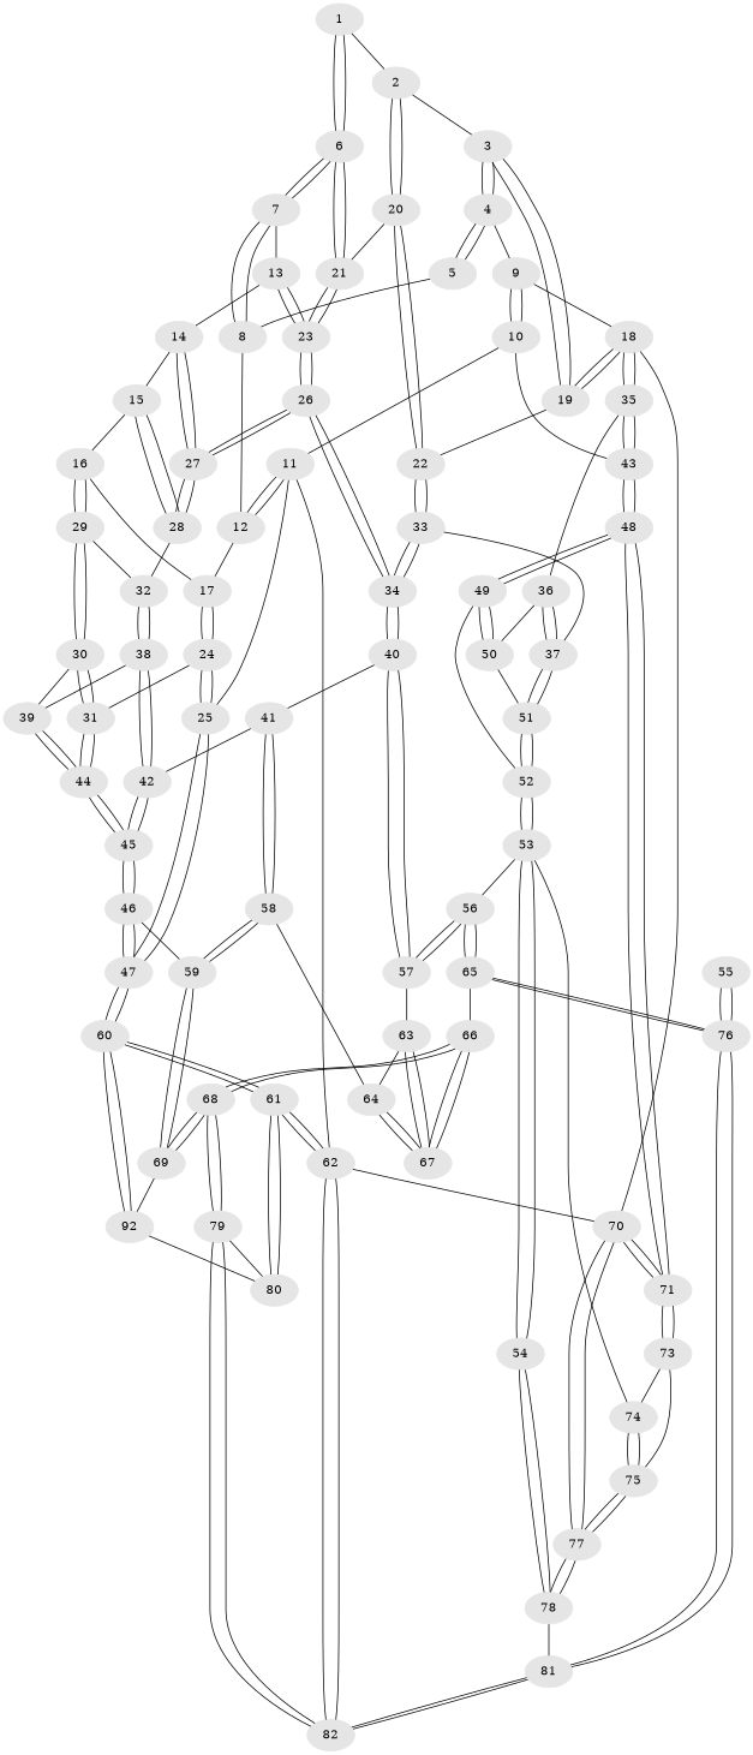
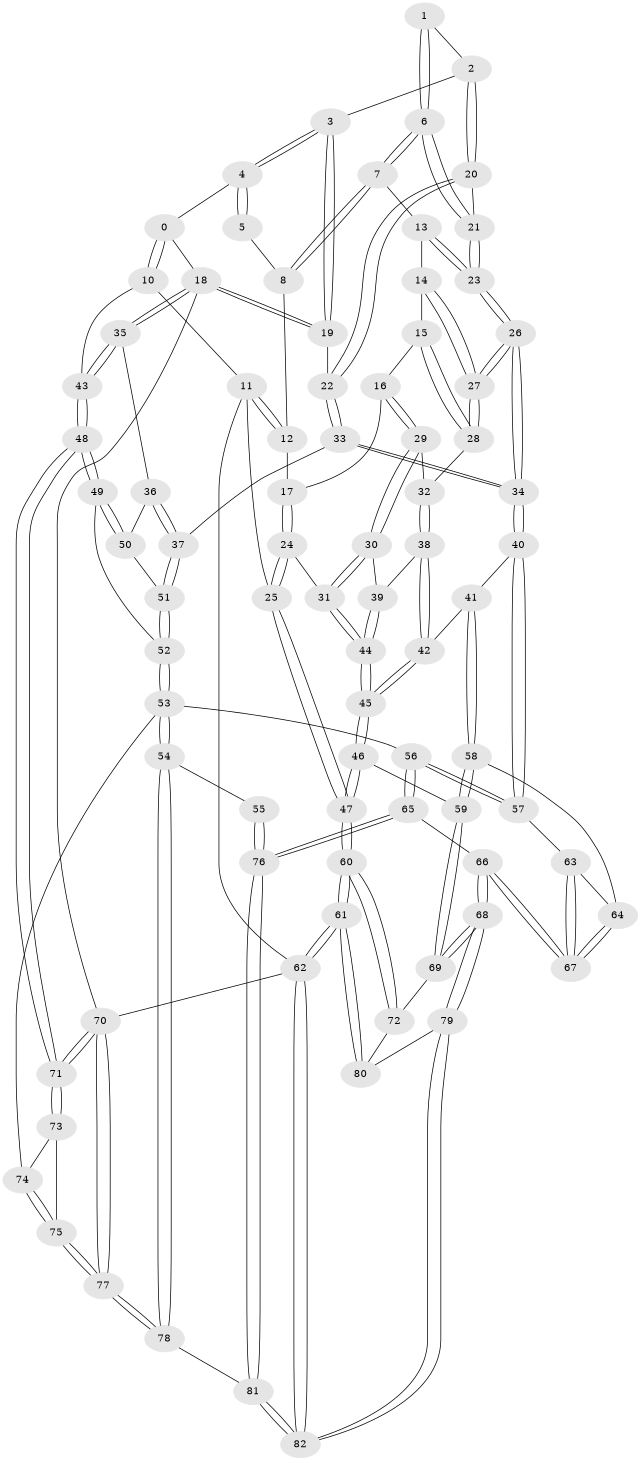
  graph {
    node [color=gray90 style=filled]
    1
    2
    6
    3
    20
    7
    21
    4
    19
    22
    5
-   9
+   9 [label=0]
    8
    10
    18
    12
    13
    23
    14
    17
    11
    43
    70
    35
    25
    62
    48
    71
    77
    47
    82
    24
    15
    27
    26
    16
    28
    29
    32
    30
    31
    36
    33
    34
    37
    44
    60
    40
    38
    39
    45
    42
    51
    41
    57
    50
    52
    58
    63
    59
    64
    46
    49
    69
    61
-   72 [label=92]
+   72
    73
    53
    54
    74
    56
    55
    78
    75
    76
    81
    65
    66
    67
    80
    68
    79
    1 -- 2
    1 -- 6
    1 -- 6
    2 -- 3
    2 -- 20
    2 -- 20
    6 -- 7
    6 -- 7
    6 -- 21
    6 -- 21
    3 -- 4
    3 -- 4
    3 -- 19
    3 -- 19
    20 -- 21
    20 -- 22
    20 -- 22
    7 -- 8
    7 -- 8
    7 -- 13
    21 -- 23
    21 -- 23
    4 -- 5
    4 -- 5
    4 -- 9
    19 -- 22
    22 -- 33
    22 -- 33
    5 -- 8
    9 -- 10
    9 -- 10
    9 -- 18
    8 -- 12
    10 -- 11
    10 -- 43
    18 -- 19
    18 -- 19
    18 -- 70
    18 -- 35
    18 -- 35
    12 -- 17
    13 -- 23
    13 -- 23
    13 -- 14
    23 -- 26
    23 -- 26
    14 -- 15
    14 -- 27
    14 -- 27
    17 -- 24
    17 -- 24
    11 -- 12
    11 -- 12
    11 -- 25
    11 -- 62
    43 -- 48
    43 -- 48
    70 -- 71
    70 -- 71
    70 -- 77
    70 -- 77
    35 -- 43
    35 -- 43
    35 -- 36
    25 -- 47
    25 -- 47
    62 -- 70
    62 -- 82
    62 -- 82
    48 -- 71
    48 -- 71
    48 -- 49
    48 -- 49
    71 -- 73
    71 -- 73
    77 -- 78
    77 -- 78
    47 -- 60
    47 -- 60
    24 -- 25
    24 -- 25
    24 -- 31
    15 -- 16
    15 -- 28
    15 -- 28
    27 -- 28
    27 -- 28
    26 -- 27
    26 -- 27
    26 -- 34
    26 -- 34
    16 -- 17
    16 -- 29
    16 -- 29
    28 -- 32
    29 -- 32
    29 -- 30
    29 -- 30
    32 -- 38
    32 -- 38
    30 -- 31
    30 -- 31
    30 -- 39
    31 -- 44
    31 -- 44
    36 -- 37
    36 -- 37
    36 -- 50
    33 -- 34
    33 -- 34
    33 -- 37
    34 -- 40
    34 -- 40
    37 -- 51
    37 -- 51
    44 -- 45
    44 -- 45
    60 -- 61
    60 -- 61
    60 -- 72
    60 -- 72
    40 -- 41
    40 -- 57
    40 -- 57
    38 -- 39
    38 -- 42
    38 -- 42
    39 -- 44
    39 -- 44
    45 -- 46
    45 -- 46
    42 -- 45
    42 -- 45
    51 -- 52
    51 -- 52
    41 -- 42
    41 -- 58
    41 -- 58
    57 -- 63
    50 -- 51
    52 -- 53
    52 -- 53
    58 -- 59
    58 -- 59
    58 -- 64
    63 -- 64
    63 -- 67
    63 -- 67
    59 -- 69
    59 -- 69
    64 -- 67
    64 -- 67
    46 -- 47
    46 -- 47
    46 -- 59
    49 -- 50
    49 -- 50
    49 -- 52
    69 -- 72
    61 -- 62
    61 -- 62
    61 -- 80
    61 -- 80
    72 -- 80
    73 -- 74
    73 -- 75
    53 -- 54
    53 -- 54
    53 -- 74
    53 -- 56
+   54 -- 55
    54 -- 78
    54 -- 78
    74 -- 75
    74 -- 75
    56 -- 57
    56 -- 57
    56 -- 65
    56 -- 65
    55 -- 76
    55 -- 76
    78 -- 81
    75 -- 77
    75 -- 77
    76 -- 81
    76 -- 81
    81 -- 82
    81 -- 82
    65 -- 76
    65 -- 76
    65 -- 66
    66 -- 67
    66 -- 67
    66 -- 68
    66 -- 68
    68 -- 69
    68 -- 69
    68 -- 79
    68 -- 79
    79 -- 82
    79 -- 82
    79 -- 80
  }
